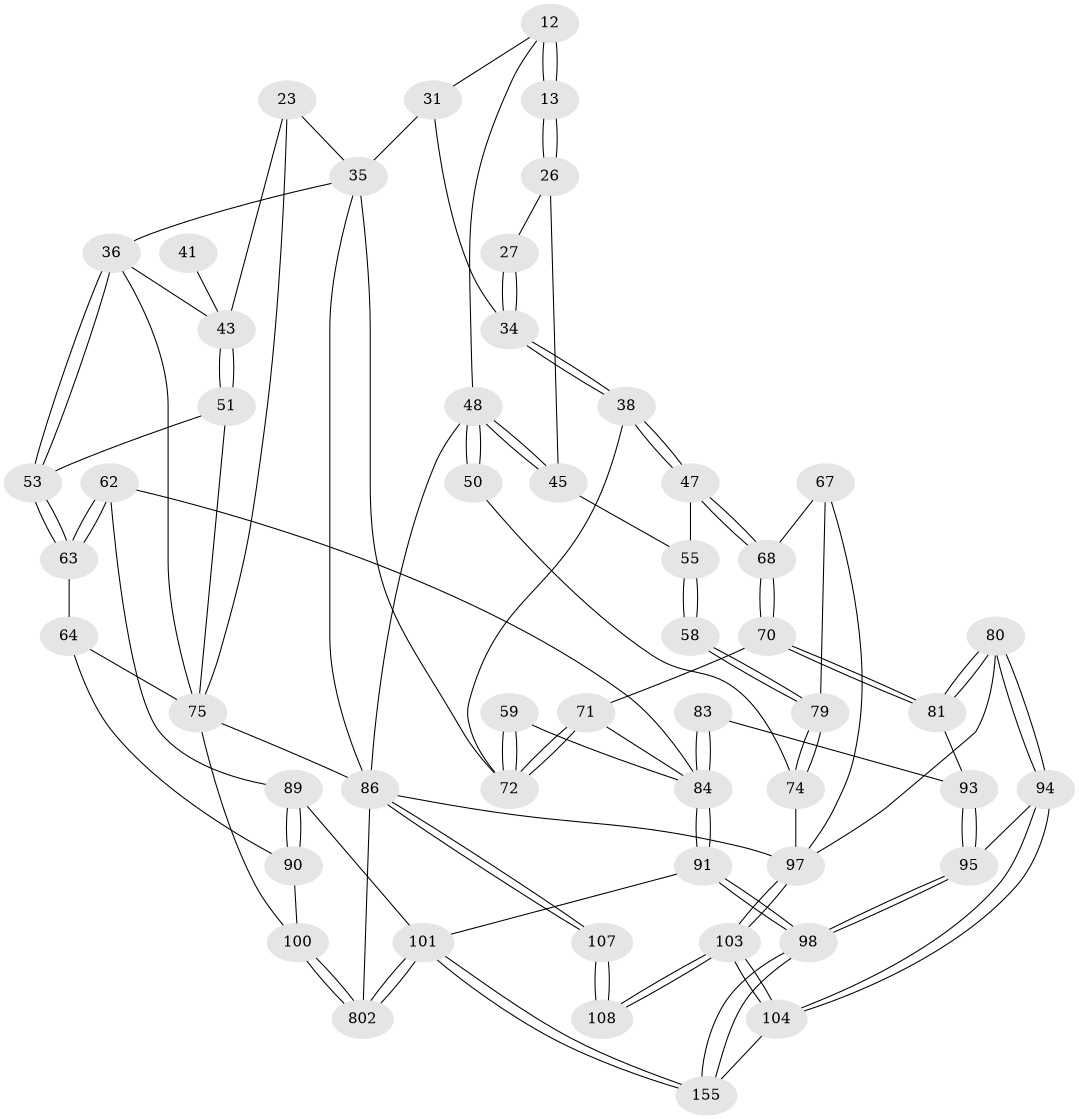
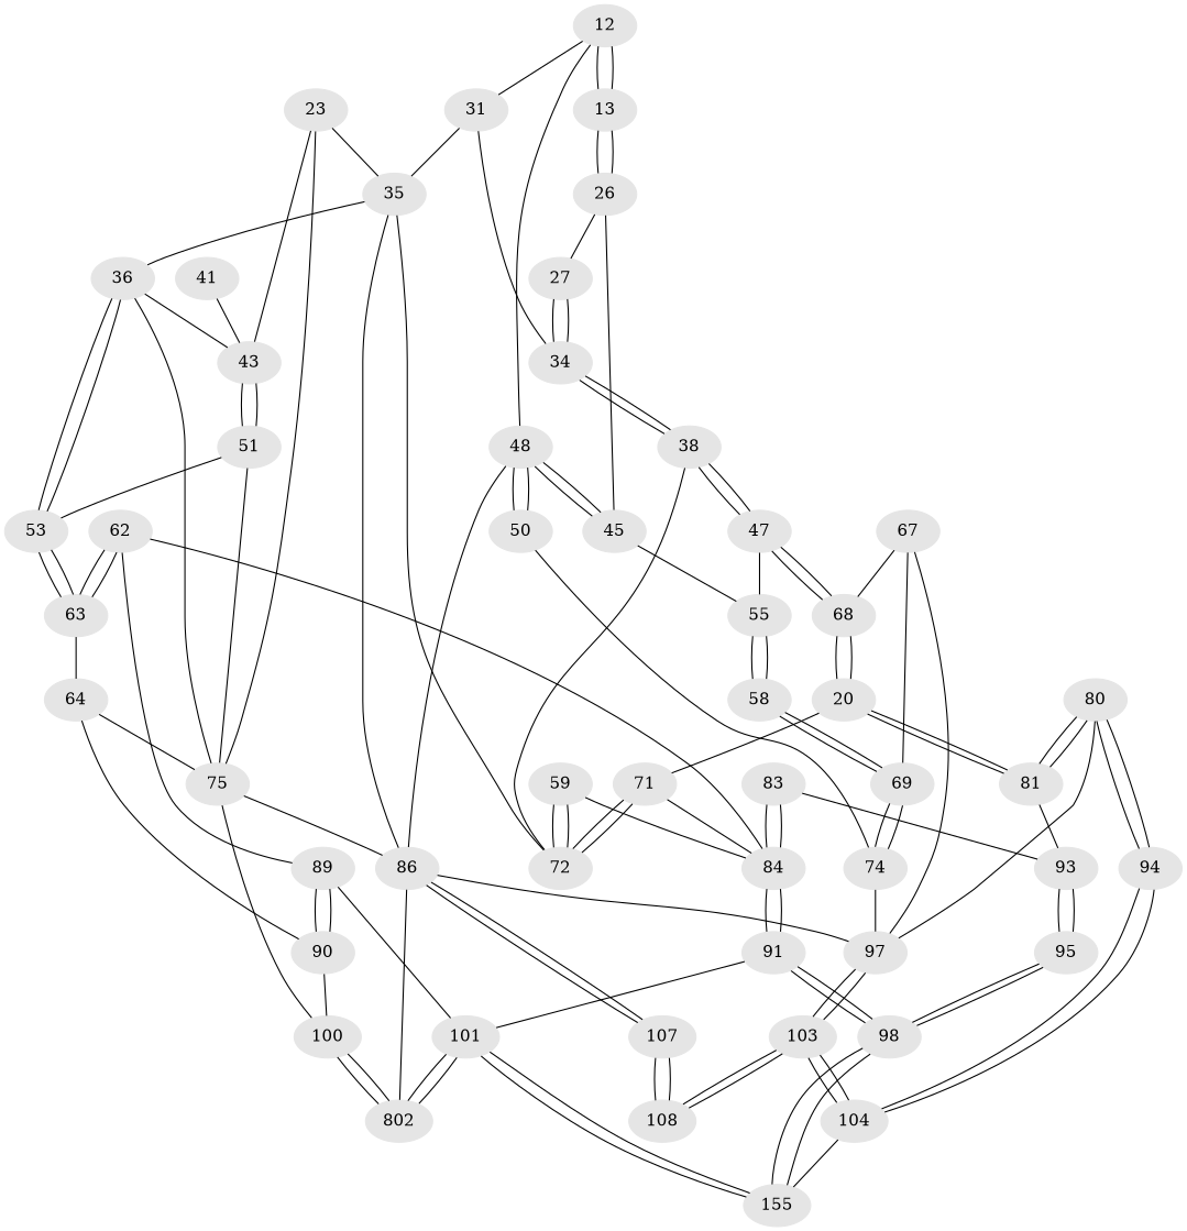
  graph {
    node [color=gray90 style=filled]
    12 [super="+2+3+7"]
    13
    31 [super="+9"]
    48 [super="+15+5+24"]
    26
    35 [super="+32+22"]
    34 [super="+33+28"]
    n8 [label=45 super="+44"]
    86 [super="+76+11"]
    50
    27
    55 [super="+54"]
    23
    43 [super="+37+29"]
    75 [super="+65"]
    36
    72 [super="+39+40"]
    51
    100
    38
    47
    53
    97 [super="+79+78+96"]
    n24 [label=802]
    107
    63
    68
    41 [super="+30"]
    58 [super="+57"]
-   70
+   70 [label=20]
    74 [super="+73"]
    64
-   69 [super="+66" label=79]
+   69 [super="+66"]
    59
    84 [super="+61+77"]
    91
    62
    89 [super="+88"]
    90
    101 [super="+99+92"]
    67
    103
    71
    81
    93 [super="+85"]
    80
    94
    95
    104
    83 [super="+82"]
    98
    108 [super="+106"]
    n53 [label=155]
    12 -- 13 [weight=2]
    12 -- 13
    12 -- 31
    12 -- 48
    13 -- 26
    13 -- 26
    31 -- 35 [weight=2]
    31 -- 34 [weight=2]
    48 -- n8 [weight=2]
    48 -- n8
    48 -- 86 [weight=3]
    48 -- 50 [weight=2]
    48 -- 50
    26 -- n8
    26 -- 27
    35 -- 86
    35 -- 36
    35 -- 72
    34 -- 38
    34 -- 38
    n8 -- 55 [weight=2]
    86 -- 97
    86 -- n24
    86 -- 107
    86 -- 107
    50 -- 74
    27 -- 34 [weight=2]
    27 -- 34
    55 -- 58 [weight=3]
    55 -- 58
    23 -- 35
    23 -- 43
    23 -- 75
    43 -- 51
    43 -- 51
    75 -- 86 [weight=2]
    75 -- 100
    36 -- 43
    36 -- 75 [weight=2]
    36 -- 53
    36 -- 53
    51 -- 75
    51 -- 53
    100 -- n24
    100 -- n24
    38 -- 72
    38 -- 47
    38 -- 47
    47 -- 55
    47 -- 68
    47 -- 68
    53 -- 63
    53 -- 63
    97 -- 103
    97 -- 103
    107 -- 108 [weight=2]
    107 -- 108
    63 -- 64
    68 -- 70
    68 -- 70
    41 -- 43 [weight=2]
    58 -- 69 [weight=2]
    58 -- 69
    70 -- 71
    70 -- 81
    70 -- 81
    74 -- 97 [weight=2]
    64 -- 75
    64 -- 90
    69 -- 74
    69 -- 74
    59 -- 72 [weight=2]
    59 -- 72
    59 -- 84
    84 -- 91
    84 -- 91
    91 -- 101
    91 -- 98
    91 -- 98
    62 -- 63
    62 -- 63
    62 -- 84
    62 -- 89
    89 -- 90
    89 -- 90
    89 -- 101 [weight=2]
    90 -- 100
    101 -- n24
    101 -- n24
    101 -- n53
    101 -- n53
    67 -- 97
    67 -- 68
    67 -- 69
    103 -- 104
    103 -- 104
    103 -- 108
    103 -- 108
    71 -- 72
    71 -- 72
    71 -- 84
    81 -- 93
    93 -- 95
    93 -- 95
    80 -- 97
    80 -- 81
    80 -- 81
    80 -- 94
    80 -- 94
-   94 -- 95
    94 -- 104
    94 -- 104
    95 -- 98
    95 -- 98
    104 -- n53
    83 -- 84 [weight=2]
    83 -- 84
    83 -- 93 [weight=2]
    98 -- n53
    98 -- n53
  }
